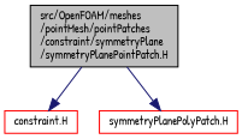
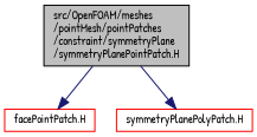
  digraph {
    fontname="Patrick Hand"
    node [color=red fontname="Patrick Hand" fontsize=10 shape=record]
    edge [color=midnightblue fontname="Patrick Hand" fontsize=10 labelfontname=Helvetica labelfontsize=10 style=solid]
    n1 [color=black fillcolor=grey75 fontcolor=black height=0.2 label="src/OpenFOAM/meshes\l/pointMesh/pointPatches\l/constraint/symmetryPlane\l/symmetryPlanePointPatch.H" style=filled width=0.4]
-   n2 [height=0.2 label="constraint.H" width=0.4]
+   n2 [height=0.2 label="facePointPatch.H" width=0.4]
    n3 [height=0.2 label="symmetryPlanePolyPatch.H" width=0.4]
    n1 -> n2
    n1 -> n3
  }
